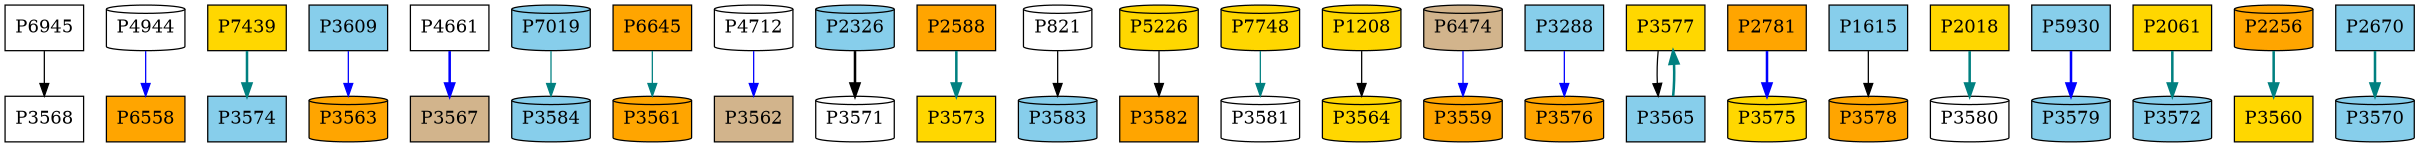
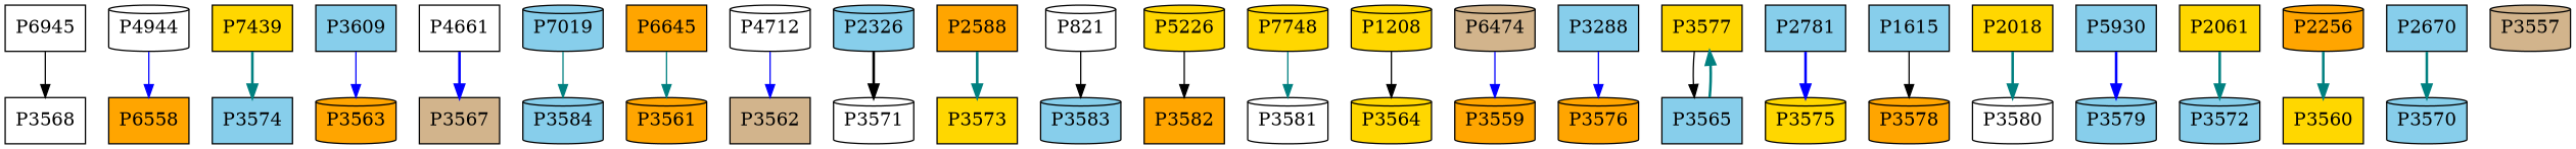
  digraph {
    node [fillcolor=skyblue shape=cylinder style=filled]
    edge [color=teal style=solid]
    P6945 [fillcolor=white shape=box]
    P3568 [fillcolor=white shape=box]
    P4944 [fillcolor=white]
    n4 [fillcolor=orange label=P6558 shape=box]
    P7439 [fillcolor=gold shape=box]
    P3574 [shape=box]
    P3609 [shape=box]
    P3563 [fillcolor=orange]
    P4661 [fillcolor=white shape=box]
    P3567 [fillcolor=tan shape=box]
    P7019
    P3584
    P6645 [fillcolor=orange shape=box]
    P3561 [fillcolor=orange]
    P4712 [fillcolor=white]
    P3562 [fillcolor=tan shape=box]
    P3571 [fillcolor=white]
    P2326
    P2588 [fillcolor=orange shape=box]
    P3573 [fillcolor=gold shape=box]
    P821 [fillcolor=white]
    P3583
    P5226 [fillcolor=gold]
    P3582 [fillcolor=orange shape=box]
    P7748 [fillcolor=gold]
    P3581 [fillcolor=white]
    P1208 [fillcolor=gold]
    P3564 [fillcolor=gold]
    P6474 [fillcolor=tan]
    P3559 [fillcolor=orange]
    P3288 [shape=box]
    P3576 [fillcolor=orange]
    P3577 [fillcolor=gold shape=box]
    P3565 [shape=box]
-   P2781 [fillcolor=orange shape=box]
+   P2781 [shape=box]
    P3575 [fillcolor=gold]
    P1615 [shape=box]
    P3578 [fillcolor=orange]
    P2018 [fillcolor=gold shape=box]
    P3580 [fillcolor=white]
    P5930 [shape=box]
    P3579
    P2061 [fillcolor=gold shape=box]
    P3572
    P2256 [fillcolor=orange]
    P3560 [fillcolor=gold shape=box]
    P2670 [shape=box]
    P3570
+   P3557 [fillcolor=tan]
    P6945 -> P3568 [color=black]
    P4944 -> n4 [color=blue]
    P7439 -> P3574 [style=bold]
    P3609 -> P3563 [color=blue]
    P4661 -> P3567 [color=blue style=bold]
    P7019 -> P3584
    P6645 -> P3561
    P4712 -> P3562 [color=blue]
    P2326 -> P3571 [color=black style=bold]
    P2588 -> P3573 [style=bold]
    P821 -> P3583 [color=black]
    P5226 -> P3582 [color=black]
    P7748 -> P3581
    P1208 -> P3564 [color=black]
    P6474 -> P3559 [color=blue]
    P3288 -> P3576 [color=blue]
    P3577 -> P3565 [color=black]
    P3565 -> P3577 [style=bold]
    P2781 -> P3575 [color=blue style=bold]
    P1615 -> P3578 [color=black]
    P2018 -> P3580 [style=bold]
    P5930 -> P3579 [color=blue style=bold]
    P2061 -> P3572 [style=bold]
    P2256 -> P3560 [style=bold]
    P2670 -> P3570 [style=bold]
  }
